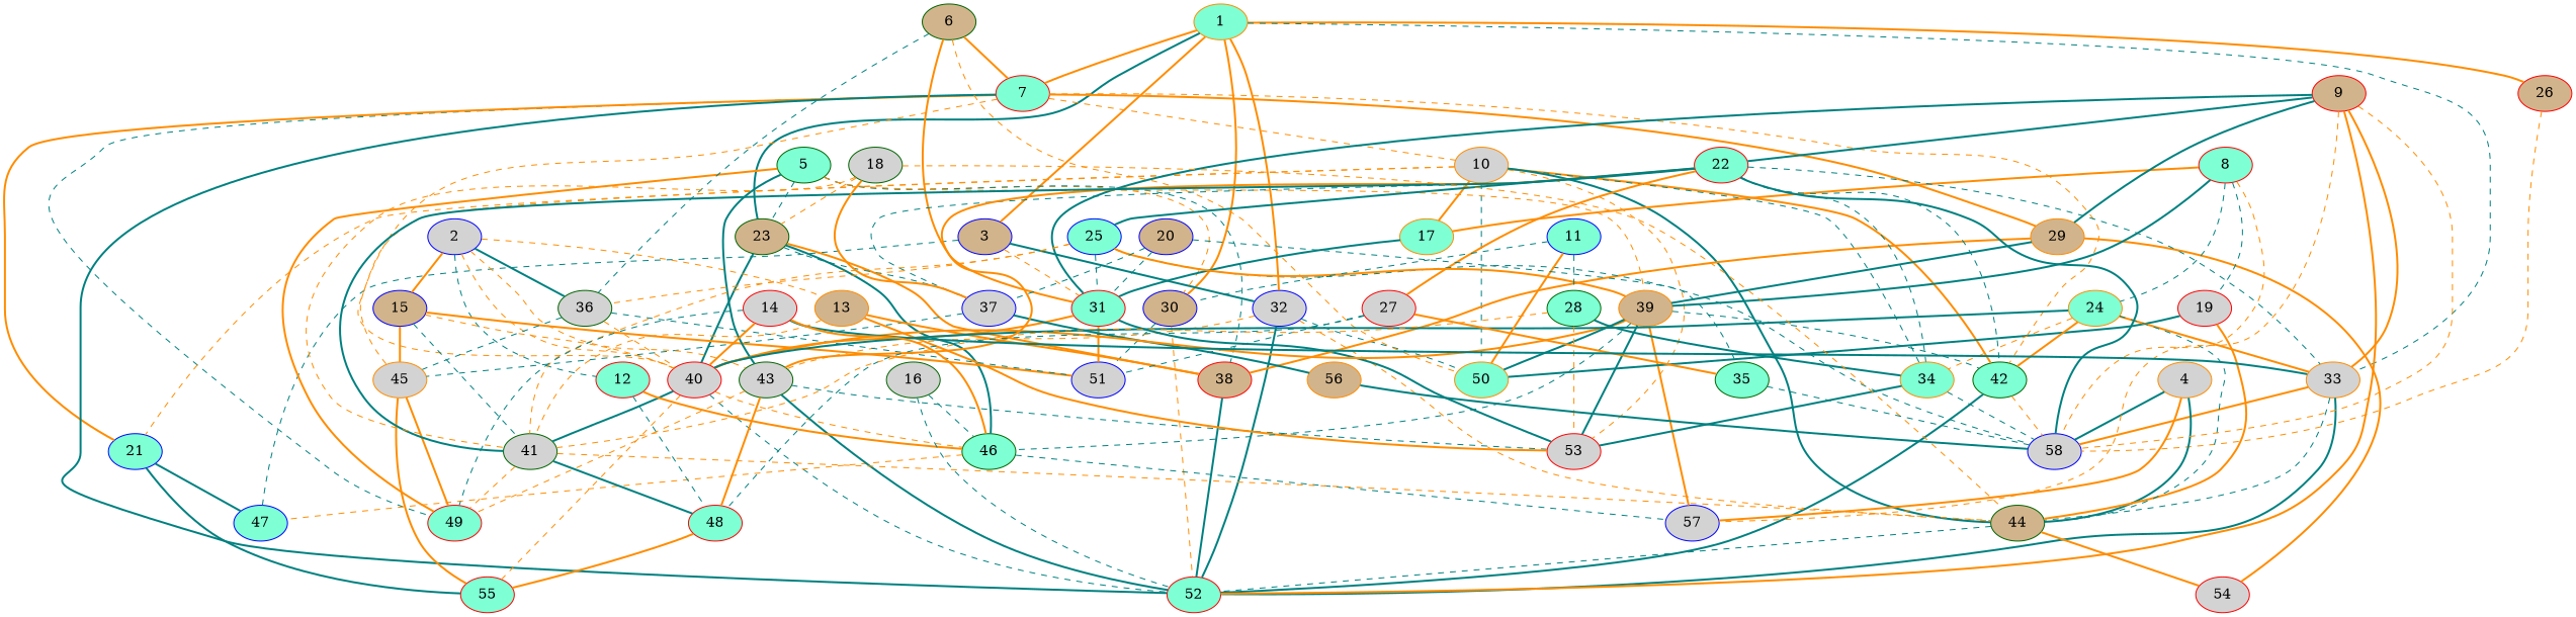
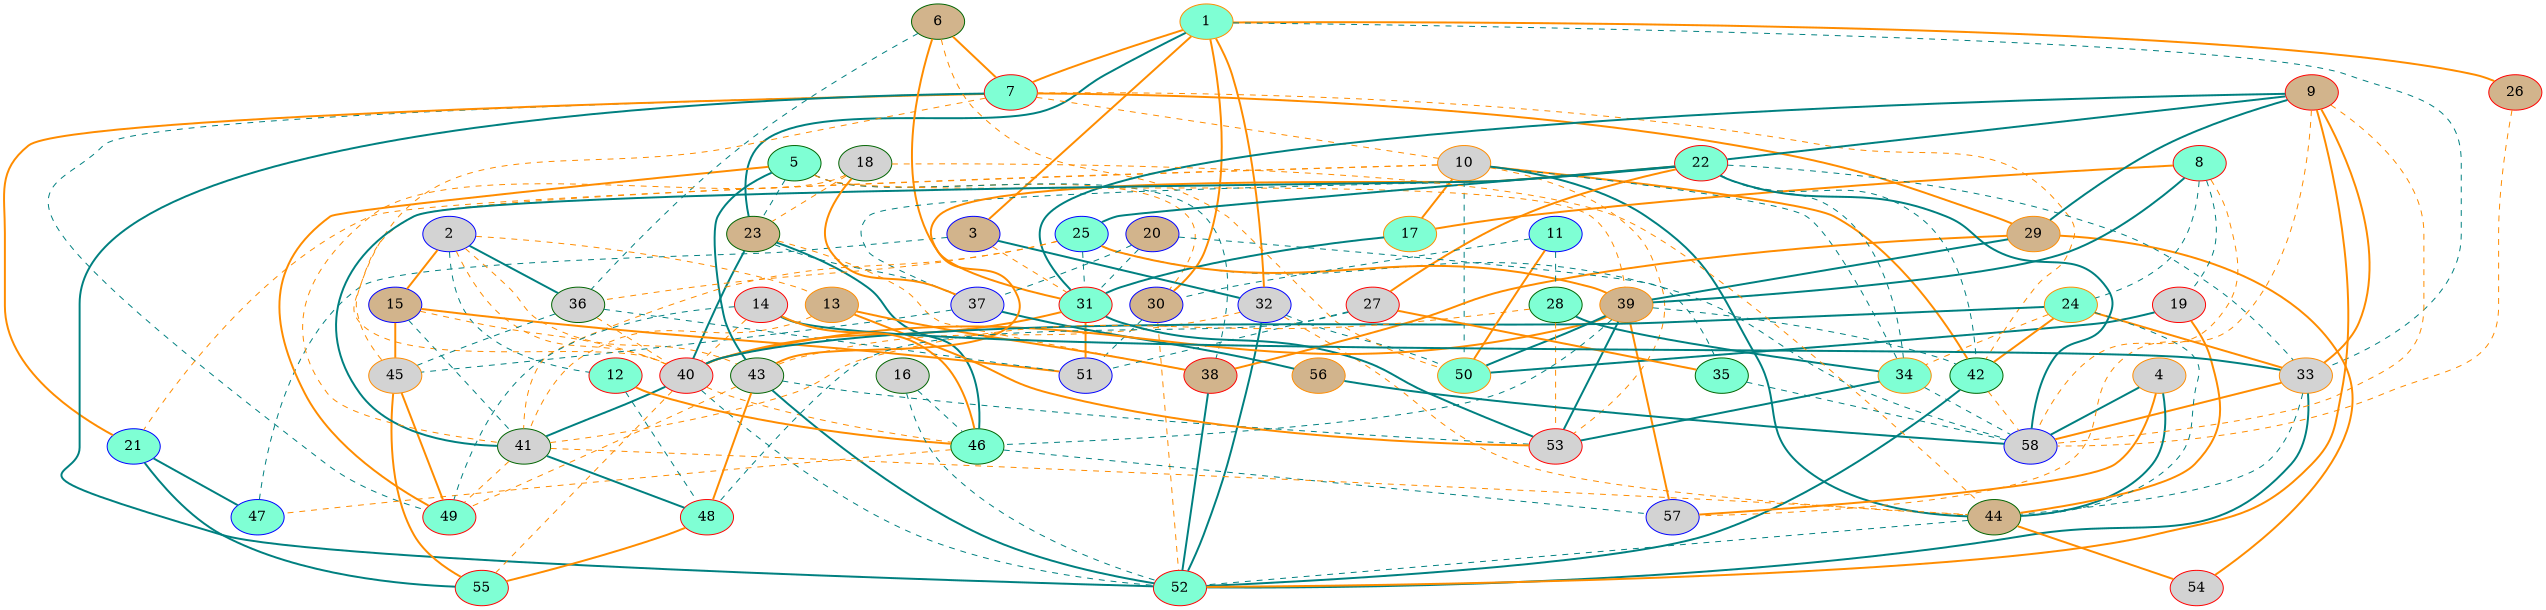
  graph {
    node [color=red fillcolor=aquamarine style=filled]
    edge [color=darkorange style=dashed weight=1.0]
    1 [color=darkorange]
    3 [color=blue fillcolor=tan]
    7
    23 [color=darkgreen fillcolor=tan]
    26 [fillcolor=tan]
    30 [color=blue fillcolor=tan]
    32 [color=blue fillcolor=lightgrey]
    33 [color=darkorange fillcolor=lightgrey]
    31
    47 [color=blue]
    40 [fillcolor=lightgrey]
    49
    10 [color=darkorange fillcolor=lightgrey]
    21 [color=blue]
    29 [color=darkorange fillcolor=tan]
    42 [color=darkgreen]
    52
    38 [fillcolor=tan]
    46 [color=darkgreen]
    37 [color=blue fillcolor=lightgrey]
    58 [color=blue fillcolor=lightgrey]
    51 [color=blue fillcolor=lightgrey]
    43 [color=darkgreen fillcolor=lightgrey]
    44 [color=darkgreen fillcolor=tan]
    50 [color=darkorange]
    2 [color=blue fillcolor=lightgrey]
    12
    13 [color=darkorange fillcolor=tan]
    15 [color=blue fillcolor=tan]
    36 [color=darkgreen fillcolor=lightgrey]
    48
    53 [fillcolor=lightgrey]
    41 [color=darkgreen fillcolor=lightgrey]
    45 [color=darkorange fillcolor=lightgrey]
    55
    4 [color=darkorange fillcolor=lightgrey]
    57 [color=blue fillcolor=lightgrey]
    54 [fillcolor=lightgrey]
    5 [color=darkgreen]
    39 [color=darkorange fillcolor=tan]
    6 [color=darkgreen fillcolor=tan]
    17 [color=darkorange]
    34 [color=darkorange]
    8
    19 [fillcolor=lightgrey]
    24 [color=darkorange]
    9 [fillcolor=tan]
    22
    25 [color=blue]
    27 [fillcolor=lightgrey]
    11 [color=blue]
    28 [color=darkgreen]
    14 [fillcolor=lightgrey]
    16 [color=darkgreen fillcolor=lightgrey]
    18 [color=darkgreen fillcolor=lightgrey]
    56 [color=darkorange fillcolor=tan]
    20 [color=blue fillcolor=tan]
    35 [color=darkgreen]
    1 -- 3 [style=bold]
    1 -- 7 [style=bold]
    1 -- 23 [color=teal style=bold]
    1 -- 26 [style=bold]
    1 -- 30 [style=bold]
    1 -- 32 [style=bold]
    1 -- 33 [color=teal]
    3 -- 32 [color=teal style=bold]
    3 -- 31
    3 -- 47 [color=teal]
    7 -- 40
    7 -- 49 [color=teal]
    7 -- 10
    7 -- 21 [style=bold]
    7 -- 29 [style=bold]
    7 -- 42
    7 -- 52 [color=teal style=bold]
    23 -- 40 [color=teal style=bold weight=2.0]
-   23 -- 38 [style=bold]
+   23 -- 38
    23 -- 46 [color=teal style=bold]
    23 -- 37 [color=teal]
    26 -- 58
    30 -- 52
    30 -- 51 [color=teal]
    32 -- 52 [color=teal style=bold]
    32 -- 43
    32 -- 44
    32 -- 50 [color=teal]
    33 -- 52 [color=teal style=bold]
    33 -- 58 [style=bold]
    33 -- 44 [color=teal]
    31 -- 40 [style=bold]
    31 -- 51 [style=bold]
    31 -- 53 [color=teal style=bold]
    40 -- 52 [color=teal weight=2.0]
    40 -- 46
    40 -- 41 [color=teal style=bold]
    40 -- 55
    10 -- 21
    10 -- 42 [style=bold]
    10 -- 44 [color=teal style=bold]
    10 -- 50 [color=teal]
    10 -- 53
    10 -- 45
    10 -- 17 [style=bold]
    10 -- 34 [color=teal]
    21 -- 47 [color=teal style=bold]
    21 -- 55 [color=teal style=bold]
    29 -- 38 [style=bold]
    29 -- 54 [style=bold]
    29 -- 39 [color=teal style=bold]
    42 -- 52 [color=teal style=bold]
    42 -- 58
    38 -- 52 [color=teal style=bold]
    46 -- 47
    46 -- 57 [color=teal]
    37 -- 45 [color=teal]
    37 -- 56 [color=teal style=bold]
    43 -- 49
    43 -- 52 [color=teal style=bold]
    43 -- 48 [style=bold]
    43 -- 53 [color=teal]
    44 -- 52 [color=teal]
    44 -- 54 [style=bold]
    2 -- 40
    2 -- 43
    2 -- 12 [color=teal]
    2 -- 13
    2 -- 15 [style=bold]
    2 -- 36 [color=teal style=bold]
    12 -- 46 [style=bold]
    12 -- 48 [color=teal]
    13 -- 38 [style=bold]
    13 -- 53 [style=bold]
    13 -- 41
    15 -- 40
    15 -- 51 [style=bold]
    15 -- 41 [color=teal]
    15 -- 45 [style=bold]
    36 -- 40
    36 -- 51 [color=teal]
    36 -- 45 [color=teal]
    48 -- 55 [style=bold]
    41 -- 49 [weight=2.0]
    41 -- 44
    41 -- 48 [color=teal style=bold]
    45 -- 49 [style=bold]
    45 -- 55 [style=bold]
    4 -- 58 [color=teal style=bold]
    4 -- 44 [color=teal style=bold]
    4 -- 57 [style=bold]
    5 -- 23 [color=teal]
    5 -- 30
    5 -- 49 [style=bold]
    5 -- 38 [color=teal]
    5 -- 43 [color=teal style=bold]
    5 -- 39
    39 -- 40 [style=bold]
    39 -- 42 [color=teal]
    39 -- 46 [color=teal]
    39 -- 50 [color=teal style=bold]
    39 -- 53 [color=teal style=bold]
    39 -- 57 [style=bold]
    6 -- 7 [style=bold]
    6 -- 31 [style=bold]
    6 -- 50
    6 -- 36 [color=teal]
    17 -- 31 [color=teal style=bold]
    34 -- 58 [color=teal]
    34 -- 53 [color=teal style=bold]
    8 -- 58
    8 -- 39 [color=teal style=bold]
    8 -- 17 [style=bold]
    8 -- 19 [color=teal]
    8 -- 24 [color=teal]
    19 -- 44 [style=bold]
    19 -- 50 [color=teal style=bold]
    24 -- 33 [style=bold]
    24 -- 40 [color=teal style=bold]
    24 -- 42 [style=bold]
    24 -- 44 [color=teal]
    24 -- 34
    9 -- 33 [style=bold]
    9 -- 31 [color=teal style=bold]
    9 -- 29 [color=teal style=bold]
    9 -- 52 [style=bold]
    9 -- 58
    9 -- 57
    9 -- 22 [color=teal style=bold]
    22 -- 33 [color=teal]
    22 -- 42 [color=teal]
    22 -- 37 [color=teal]
    22 -- 58 [color=teal style=bold]
    22 -- 43 [style=bold]
    22 -- 41 [color=teal style=bold]
    22 -- 34 [color=teal]
    22 -- 25 [color=teal style=bold]
    22 -- 27 [style=bold]
    25 -- 31 [color=teal]
    25 -- 58 [color=teal]
    25 -- 36
    25 -- 41
    25 -- 39 [style=bold]
    27 -- 51 [color=teal]
    27 -- 48 [color=teal]
    27 -- 35 [style=bold]
    11 -- 30 [color=teal]
    11 -- 50 [style=bold]
    11 -- 28 [color=teal]
    28 -- 53
    28 -- 41
    28 -- 34 [color=teal style=bold]
    14 -- 33 [color=teal style=bold]
-   14 -- 40 [style=bold]
+   14 -- 40
    14 -- 49 [color=teal]
    14 -- 46 [style=bold]
    16 -- 52 [color=teal]
    16 -- 46 [color=teal]
    18 -- 23
    18 -- 37 [style=bold]
    18 -- 44
    18 -- 41
    56 -- 58 [color=teal style=bold]
    20 -- 31 [color=teal]
    20 -- 37 [color=teal]
    20 -- 35 [color=teal]
    35 -- 58 [color=teal]
  }
